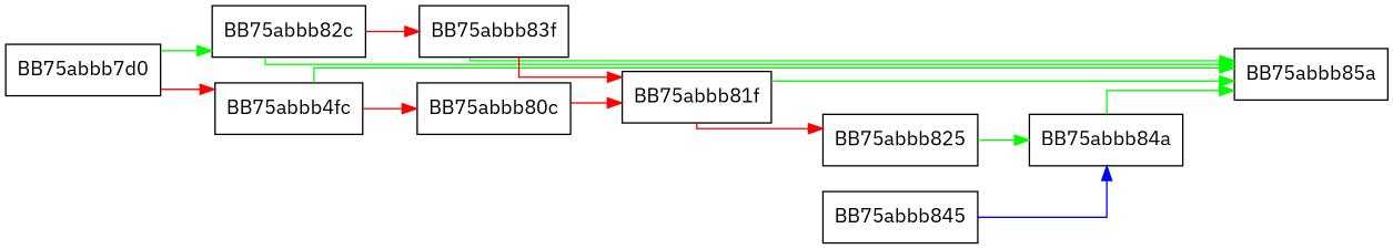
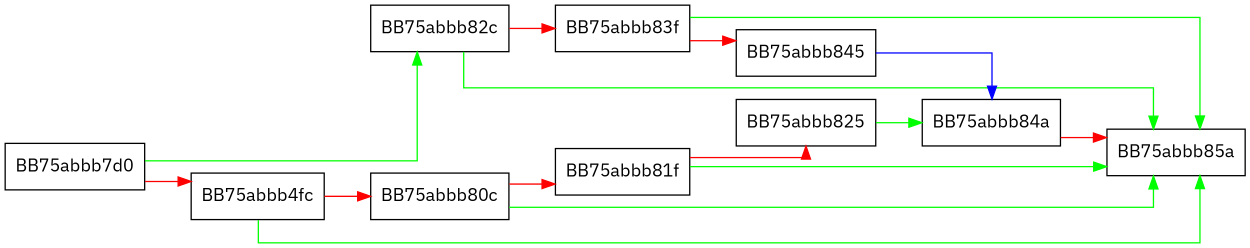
  digraph {
    fontname="IBM Plex Sans"
    rankdir=LR
    splines=ortho
    node [fontname="IBM Plex Sans" shape=box]
    edge [color=green fontname="IBM Plex Sans"]
    BB75abbb7d0
    BB75abbb82c
    n3 [label=BB75abbb4fc]
    BB75abbb85a
    BB75abbb83f
    BB75abbb80c
    BB75abbb845
    BB75abbb81f
    BB75abbb825
    BB75abbb84a
    BB75abbb7d0 -> BB75abbb82c
    BB75abbb7d0 -> n3 [color=red]
    BB75abbb82c -> BB75abbb85a
    BB75abbb82c -> BB75abbb83f [color=red]
    n3 -> BB75abbb85a
    n3 -> BB75abbb80c [color=red]
    BB75abbb83f -> BB75abbb85a
-   BB75abbb83f -> BB75abbb81f [color=red]
+   BB75abbb83f -> BB75abbb845 [color=red]
+   BB75abbb80c -> BB75abbb85a
    BB75abbb80c -> BB75abbb81f [color=red]
    BB75abbb845 -> BB75abbb84a [color=blue]
    BB75abbb81f -> BB75abbb85a
    BB75abbb81f -> BB75abbb825 [color=red]
    BB75abbb825 -> BB75abbb84a
-   BB75abbb84a -> BB75abbb85a
+   BB75abbb84a -> BB75abbb85a [color=red]
  }
